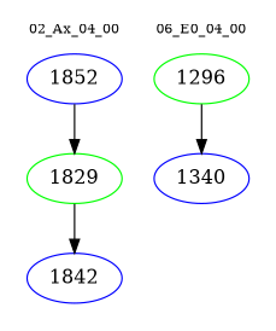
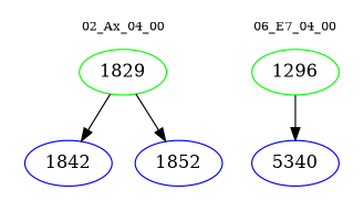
  digraph {
    node [color=blue]
    edge [color=black]
    n1 [color=green label=1829]
    n2 [label=1842]
    n3 [label=1852]
    n4 [color=green label=1296]
-   n5 [label=1340]
+   n5 [label=5340]
    subgraph cluster_1 {
      color=white
      fontsize=10
      label="02_Ax_04_00"
      n1
      n2
      n3
    }
    subgraph cluster_2 {
      color=white
      fontsize=10
-     label="06_E0_04_00"
+     label="06_E7_04_00"
      n4
      n5
    }
    n1 -> n2
-   n3 -> n1
+   n1 -> n3
    n4 -> n5
  }
